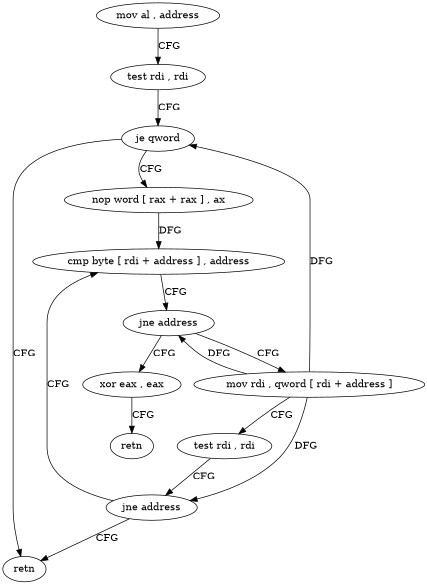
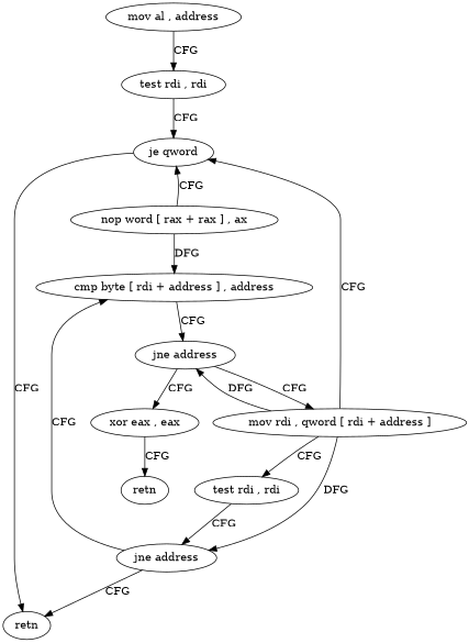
  digraph {
    n1 [label="mov al , address"]
    n2 [label="test rdi , rdi"]
    n3 [label="je qword"]
    n4 [label=retn]
    n5 [label="nop word [ rax + rax ] , ax"]
    n6 [label="cmp byte [ rdi + address ] , address"]
    n7 [label="jne address"]
    n8 [label="xor eax , eax"]
    n9 [label="mov rdi , qword [ rdi + address ]"]
    n10 [label=retn]
    n11 [label="test rdi , rdi"]
    n12 [label="jne address"]
    n1 -> n2 [label=CFG]
    n2 -> n3 [label=CFG]
    n3 -> n4 [label=CFG]
-   n3 -> n5 [label=CFG]
+   n5 -> n3 [label=CFG]
    n5 -> n6 [label=DFG]
    n6 -> n7 [label=CFG]
    n7 -> n8 [label=CFG]
    n7 -> n9 [label=CFG]
    n8 -> n10 [label=CFG]
-   n9 -> n3 [label=DFG]
+   n9 -> n3 [label=CFG]
    n9 -> n7 [label=DFG]
    n9 -> n11 [label=CFG]
    n9 -> n12 [label=DFG]
    n11 -> n12 [label=CFG]
    n12 -> n4 [label=CFG]
    n12 -> n6 [label=CFG]
  }
